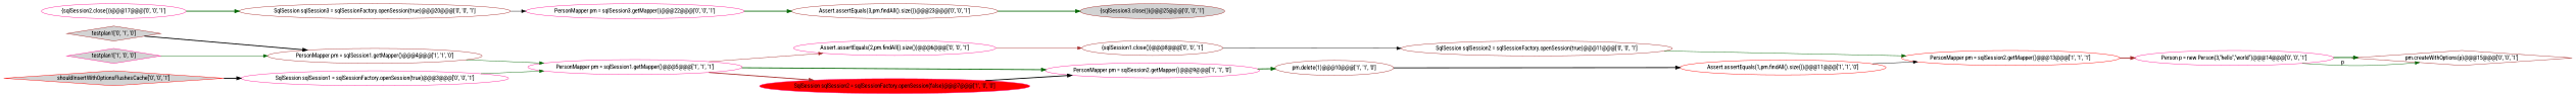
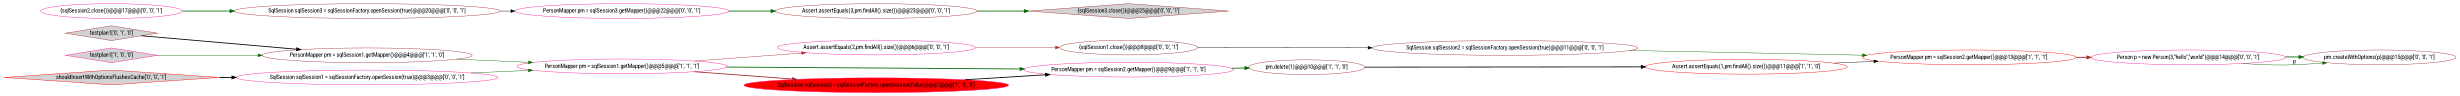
  digraph {
    fontname="Roboto Condensed"
    rankdir=LR
    node [color=deeppink fillcolor=white fontname="Roboto Condensed" shape=ellipse style=filled]
    edge [color=darkgreen fontname="Roboto Condensed" style=bold]
    n1 [fillcolor=lightgray label="testplan1['1', '0', '0']" shape=diamond]
    n2 [color=brown label="PersonMapper pm = sqlSession1.getMapper()@@@4@@@['1', '1', '0']"]
    n3 [label="PersonMapper pm = sqlSession1.getMapper()@@@5@@@['1', '1', '1']"]
    n4 [label="Person p = new Person(3,\"hello\",\"world\")@@@14@@@['0', '0', '1']"]
-   n5 [color=brown label="pm.createWithOptions(p)@@@15@@@['0', '0', '1']" shape=diamond]
+   n5 [color=brown label="pm.createWithOptions(p)@@@15@@@['0', '0', '1']"]
    n6 [label="{sqlSession2.close()}@@@17@@@['0', '0', '1']"]
    n7 [color=brown label="SqlSession sqlSession3 = sqlSessionFactory.openSession(true)@@@20@@@['0', '0', '1']"]
    n8 [color=brown fillcolor=lightgray label="testplan1['0', '1', '0']" shape=diamond]
    n9 [label="Assert.assertEquals(2,pm.findAll().size())@@@6@@@['0', '0', '1']"]
    n10 [fillcolor=red label="SqlSession sqlSession2 = sqlSessionFactory.openSession(false)@@@7@@@['1', '0', '0']"]
    n11 [label="PersonMapper pm = sqlSession2.getMapper()@@@9@@@['1', '1', '0']"]
    n12 [color=brown label="{sqlSession1.close()}@@@8@@@['0', '0', '1']"]
    n13 [color=brown label="pm.delete(1)@@@10@@@['1', '1', '0']"]
    n14 [label="SqlSession sqlSession1 = sqlSessionFactory.openSession(true)@@@3@@@['0', '0', '1']"]
-   n15 [color=brown fillcolor=lightgray label="{sqlSession3.close()}@@@25@@@['0', '0', '1']"]
+   n15 [color=brown fillcolor=lightgray label="{sqlSession3.close()}@@@25@@@['0', '0', '1']" shape=diamond]
    n16 [color=red label="Assert.assertEquals(1,pm.findAll().size())@@@11@@@['1', '1', '0']"]
    n17 [color=red label="PersonMapper pm = sqlSession2.getMapper()@@@13@@@['1', '1', '1']"]
    n18 [color=brown label="SqlSession sqlSession2 = sqlSessionFactory.openSession(true)@@@11@@@['0', '0', '1']"]
    n19 [label="PersonMapper pm = sqlSession3.getMapper()@@@22@@@['0', '0', '1']"]
    n20 [color=brown label="Assert.assertEquals(3,pm.findAll().size())@@@23@@@['0', '0', '1']"]
    n21 [color=red fillcolor=lightgray label="shouldInsertWithOptionsFlushesCache['0', '0', '1']" shape=diamond]
    n1 -> n2 [style=solid]
    n2 -> n3 [style=solid]
    n3 -> n9 [color=brown style=solid]
    n3 -> n10 [color=brown]
    n3 -> n11
    n4 -> n5
    n4 -> n5 [label=p style=solid]
    n6 -> n7
    n7 -> n19 [color=black style=solid]
    n8 -> n2 [color=black]
    n9 -> n12 [color=brown style=solid]
    n10 -> n11 [color=black]
    n11 -> n13
    n12 -> n18 [color=black style=solid]
    n13 -> n16 [color=black]
    n14 -> n3 [style=solid]
    n16 -> n17 [color=black style=solid]
    n17 -> n4 [color=brown]
    n18 -> n17 [style=solid]
    n19 -> n20
    n20 -> n15
    n21 -> n14 [color=black]
  }
